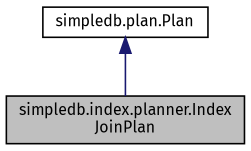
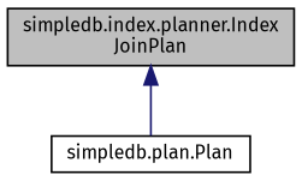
  digraph {
    fontname="Fira Sans"
    node [color=black fontname="Fira Sans" fontsize=10 shape=record style=filled]
    n1 [fillcolor=grey75 fontcolor=black height=0.2 label="simpledb.index.planner.Index\lJoinPlan" width=0.4]
    n2 [fillcolor=white height=0.2 label="simpledb.plan.Plan" width=0.4]
-   n2 -> n1 [color=midnightblue dir=back fontname="Fira Sans" fontsize=10 labelfontname=Helvetica labelfontsize=10 style=solid]
+   n1 -> n2 [color=midnightblue dir=back fontname="Fira Sans" fontsize=10 labelfontname=Helvetica labelfontsize=10 style=solid]
  }
